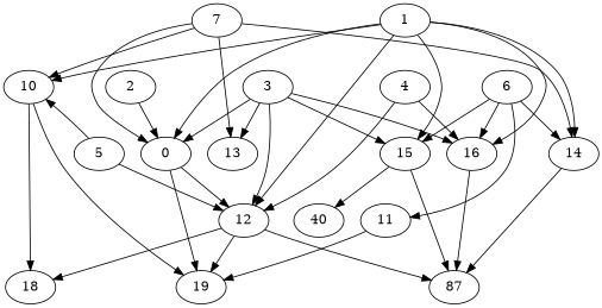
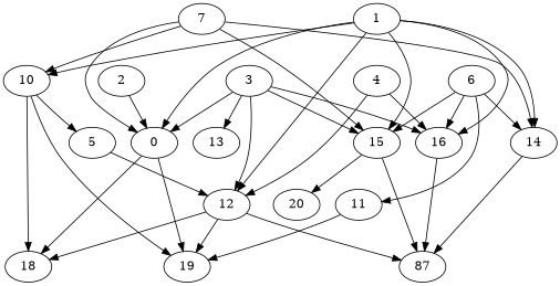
  digraph {
    node [alpha=0.06]
    1 [expect_size=33712128]
    n2 [alpha=0.02 expect_size=48441344 label=0]
    10 [alpha=0.17 expect_size=8304640]
    12 [alpha=0.16 expect_size=7019520]
    14 [alpha=0.02 expect_size=28553216]
    15 [alpha=0.13 expect_size=18145280]
    16 [alpha=0.08 expect_size=22052864]
    18 [expect_size=23499776]
    19 [alpha=0.11 expect_size=9136128]
    n10 [alpha=0.14 expect_size=15804416 label=87]
-   20 [alpha=0.04 expect_size=14136320 label=40]
+   20 [alpha=0.04 expect_size=14136320]
    2 [alpha=0.03 expect_size=7238656]
    3 [expect_size=26103808]
    13 [alpha=0.14 expect_size=13405184]
    4 [alpha=0.16 expect_size=38964224]
    5 [alpha=0.02 expect_size=47946752]
    6 [alpha=0.17 expect_size=9359360]
    11 [alpha=0.11 expect_size=39577600]
    7 [alpha=0.03 expect_size=17349632]
    1 -> n2
    1 -> 10
    1 -> 12
    1 -> 14
    1 -> 15
    1 -> 16
-   n2 -> 12
+   n2 -> 18
    n2 -> 19
    10 -> 18
    10 -> 19
    12 -> 18
    12 -> 19
    12 -> n10
    14 -> n10
    15 -> n10
    15 -> 20
    16 -> n10
    2 -> n2
    3 -> n2
    3 -> 12
    3 -> 15
    3 -> 16
    3 -> 13
    4 -> 12
    4 -> 16
-   5 -> 10
+   10 -> 5
    5 -> 12
    6 -> 14
    6 -> 15
    6 -> 16
    6 -> 11
    11 -> 19
    7 -> n2
    7 -> 10
    7 -> 14
-   7 -> 13
+   7 -> 15
  }
